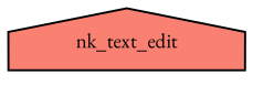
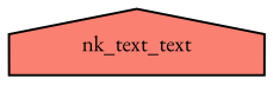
  digraph {
    rankdir=LR
    fontname="EB Garamond"
-   n1 [color=black fillcolor=salmon fontname="EB Garamond" fontsize=10 height=0.2 label=nk_text_edit shape=house style=filled width=0.4]
+   n1 [color=black fillcolor=salmon fontname="EB Garamond" fontsize=10 height=0.2 label=nk_text_text shape=house style=filled width=0.4]
  }
